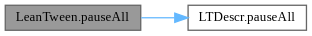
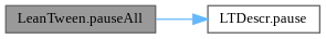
  digraph {
    rankdir=LR
    fontname="Liberation Serif"
    node [fontname="Liberation Serif" fontsize=10 shape=box style=filled]
    n1 [color=gray40 fillcolor=grey60 fontcolor=black height=0.2 label="LeanTween.pauseAll" width=0.4]
-   n2 [color=grey40 fillcolor=white height=0.2 label="LTDescr.pauseAll" width=0.4]
+   n2 [color=grey40 fillcolor=white height=0.2 label="LTDescr.pause" width=0.4]
    n1 -> n2 [color=steelblue1 fontname="Liberation Serif" fontsize=10 labelfontname=Helvetica labelfontsize=10 style=solid]
  }
